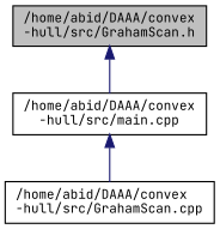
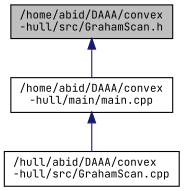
  digraph {
    fontname="JetBrains Mono"
    node [color=black fillcolor=white fontname="JetBrains Mono" fontsize=10 shape=record style=filled]
    edge [color=midnightblue dir=back fontname="JetBrains Mono" fontsize=10 labelfontname=Helvetica labelfontsize=10 style=solid]
    n1 [fillcolor=grey75 fontcolor=black height=0.2 label="/home/abid/DAAA/convex\l-hull/src/GrahamScan.h" width=0.4]
-   n2 [height=0.2 label="/home/abid/DAAA/convex\l-hull/src/main.cpp" width=0.4]
-   n3 [height=0.2 label="/home/abid/DAAA/convex\l-hull/src/GrahamScan.cpp" width=0.4]
+   n2 [height=0.2 label="/home/abid/DAAA/convex\l-hull/main/main.cpp" width=0.4]
+   n3 [height=0.2 label="/hull/abid/DAAA/convex\l-hull/src/GrahamScan.cpp" width=0.4]
    n1 -> n2
    n2 -> n3
  }
